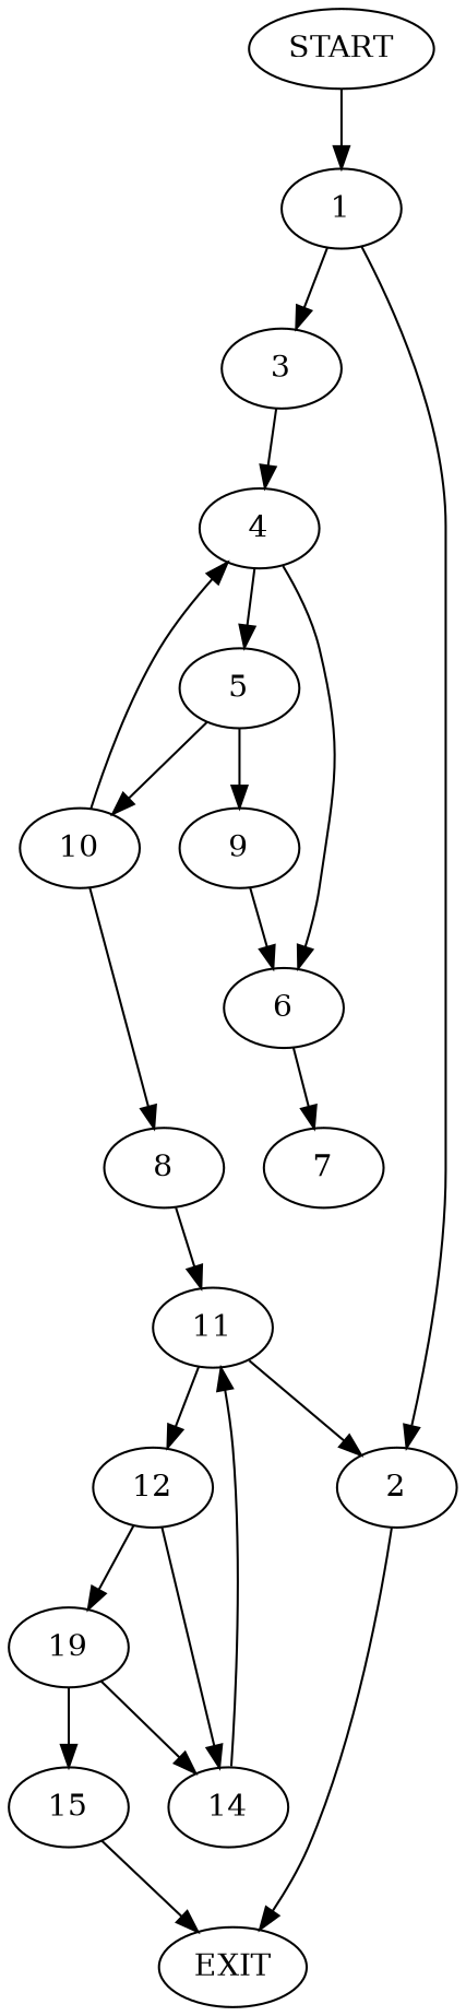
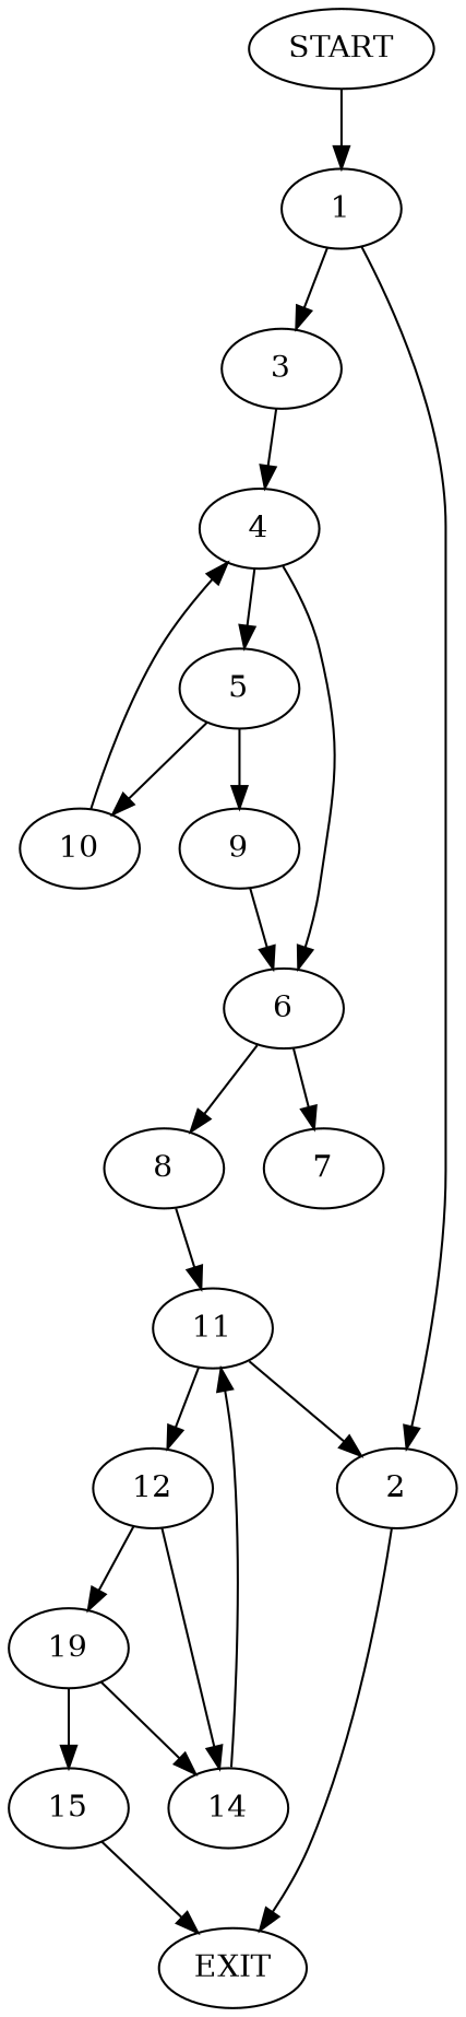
  digraph {
    n1 [label=START]
    1
    2
    3
    n5 [label=EXIT]
    4
    5
    6
    9
    10
    7
    8
    11
    12
    n15 [label=19]
    14
    15
    n1 -> 1
    1 -> 2
    1 -> 3
    2 -> n5
    3 -> 4
    4 -> 5
    4 -> 6
    5 -> 9
    5 -> 10
    6 -> 7
-   10 -> 8
+   6 -> 8
    9 -> 6
    10 -> 4
    8 -> 11
    11 -> 2
    11 -> 12
    12 -> n15
    12 -> 14
    n15 -> 14
    n15 -> 15
    14 -> 11
    15 -> n5
  }
